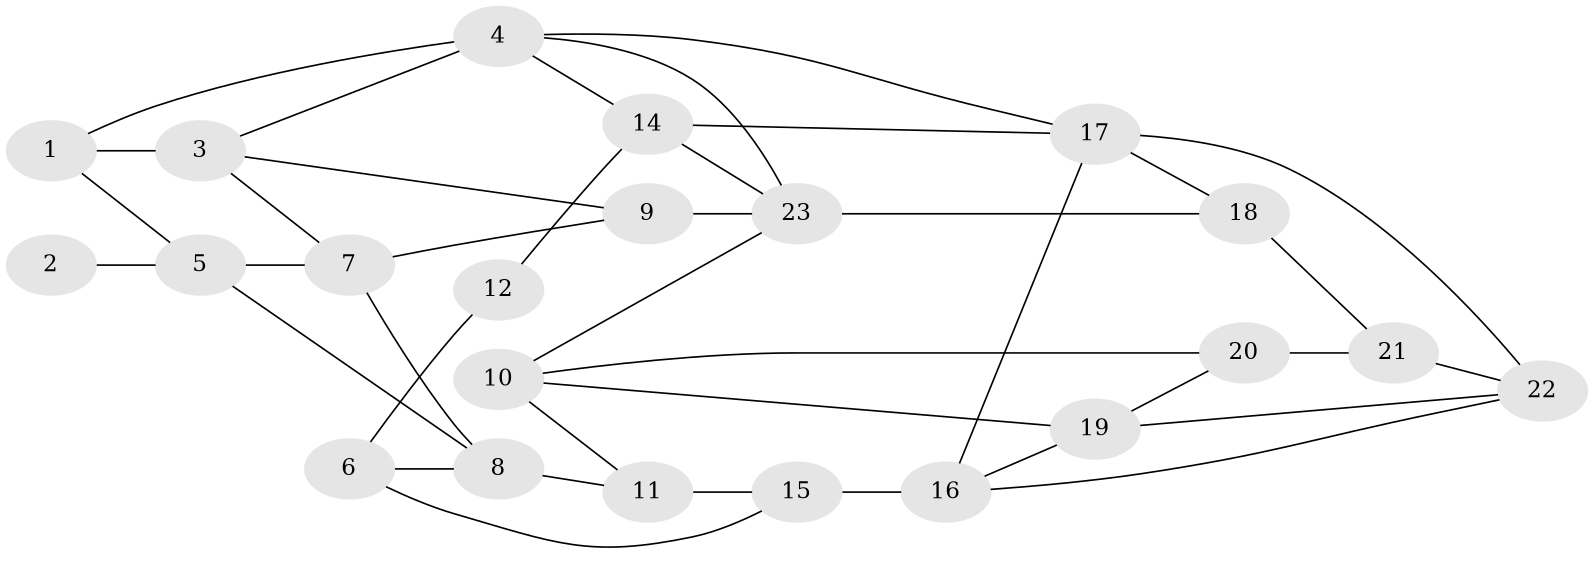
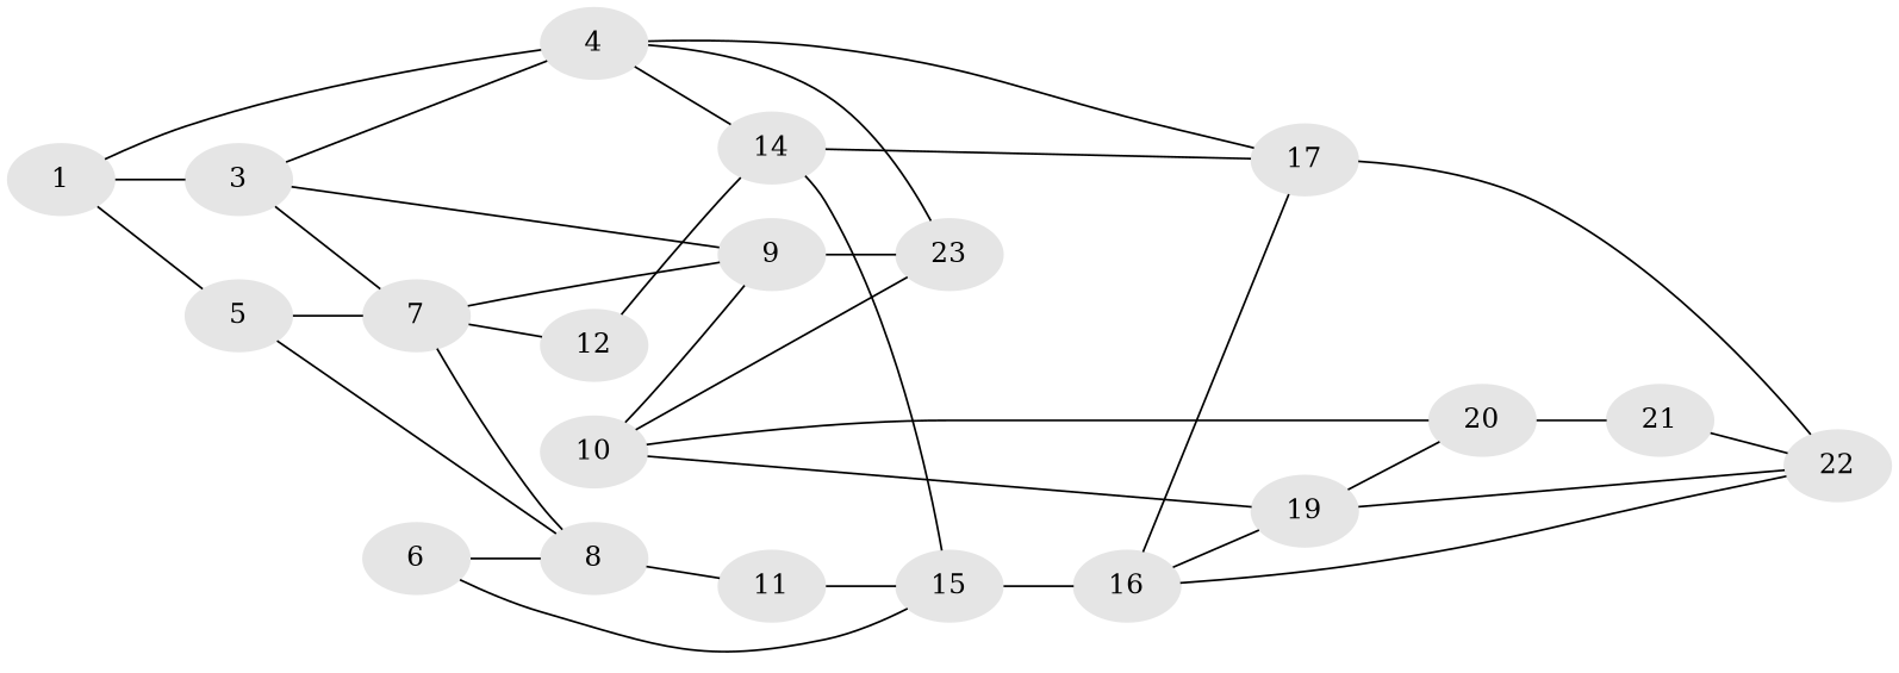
  graph {
    rankdir=LR
    node [color=gray90 style=filled]
    edge [weight=1.0]
    1
    3
    4
    5
-   2
    7
    9
    n8 [label=23]
    14
    17
    8
-   18
    15
    22
    11
    6
    12
    16
    10
    19
    20
    21
    1 -- 3
    1 -- 4
    1 -- 5
    3 -- 4
    3 -- 7
    3 -- 9
    4 -- n8
    4 -- 14
    4 -- 17 [weight=2.0]
    5 -- 7
    5 -- 8
-   2 -- 5
    7 -- 9
    7 -- 8
    9 -- n8 [weight=2.0]
-   n8 -- 18
    14 -- 17
-   14 -- n8
-   17 -- 18
+   14 -- 15
    17 -- 22
    8 -- 11
-   18 -- 21
    15 -- 16
    11 -- 15
    6 -- 8
    6 -- 15
-   6 -- 12
+   7 -- 12
    12 -- 14 [weight=2.0]
    16 -- 17
    16 -- 22
    16 -- 19
    10 -- n8
-   10 -- 11
+   10 -- 9
    10 -- 19
    10 -- 20
    19 -- 22
    19 -- 20
    20 -- 21
    21 -- 22
  }
